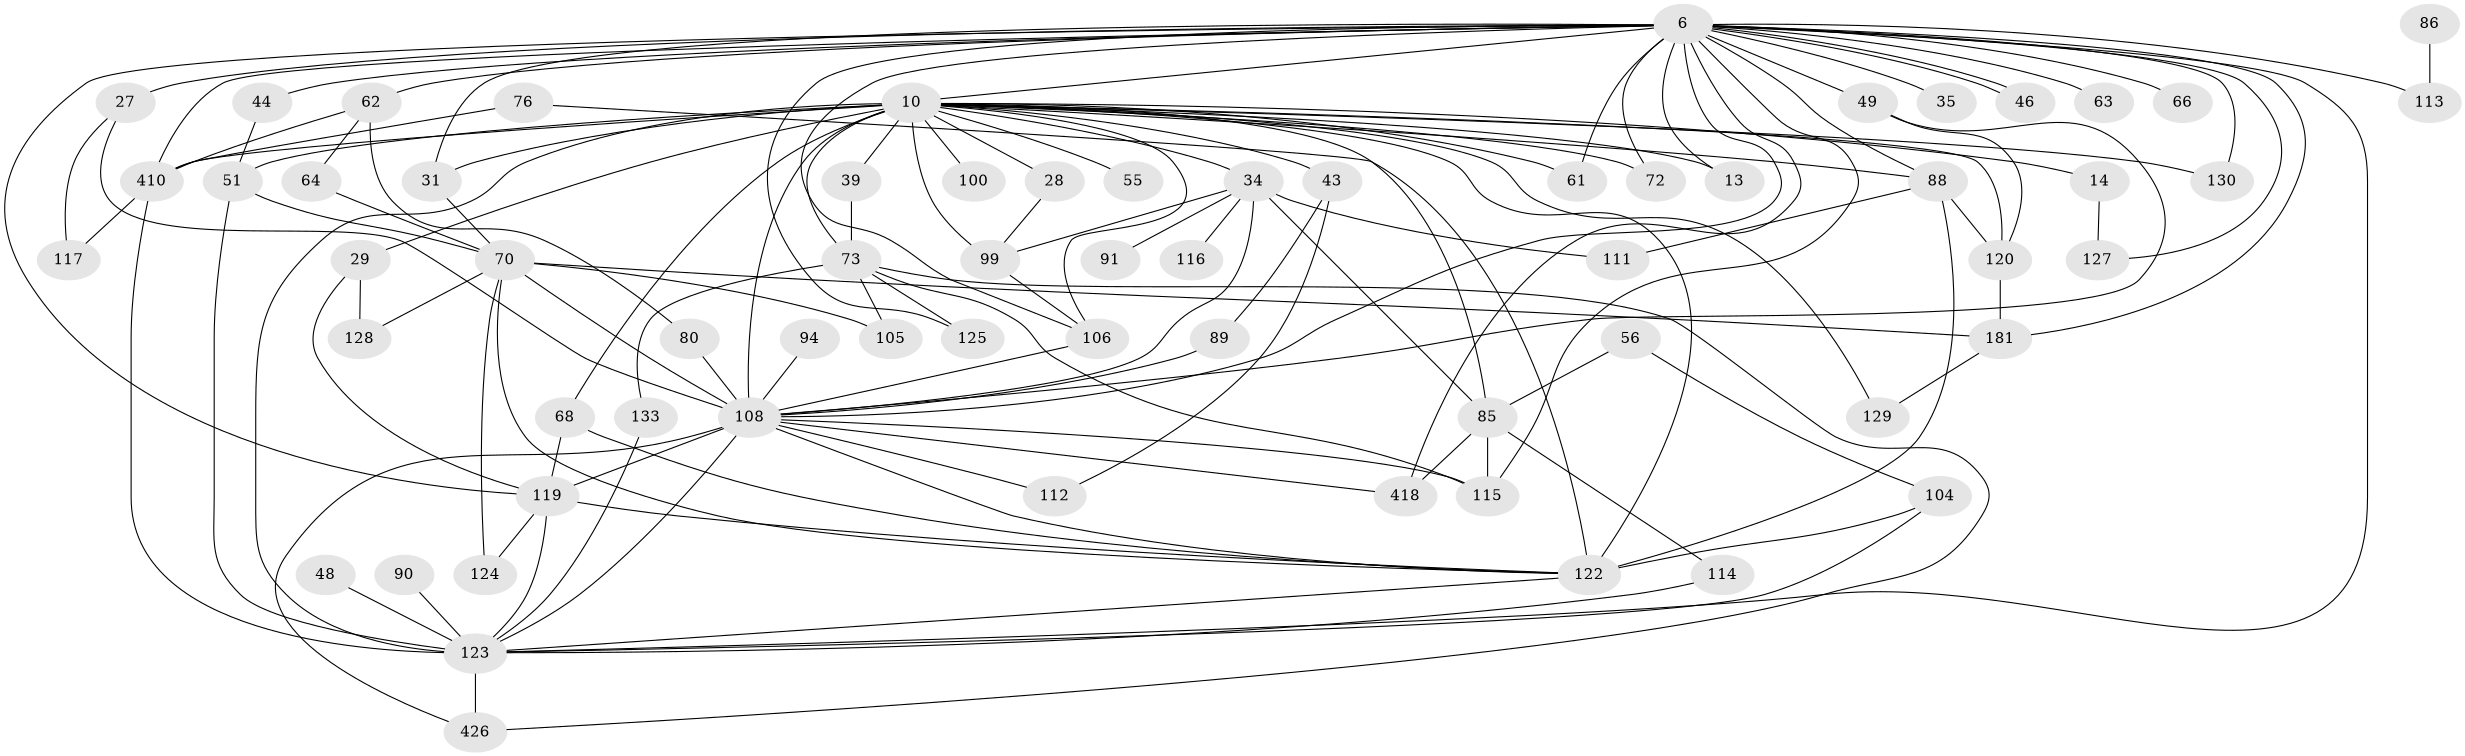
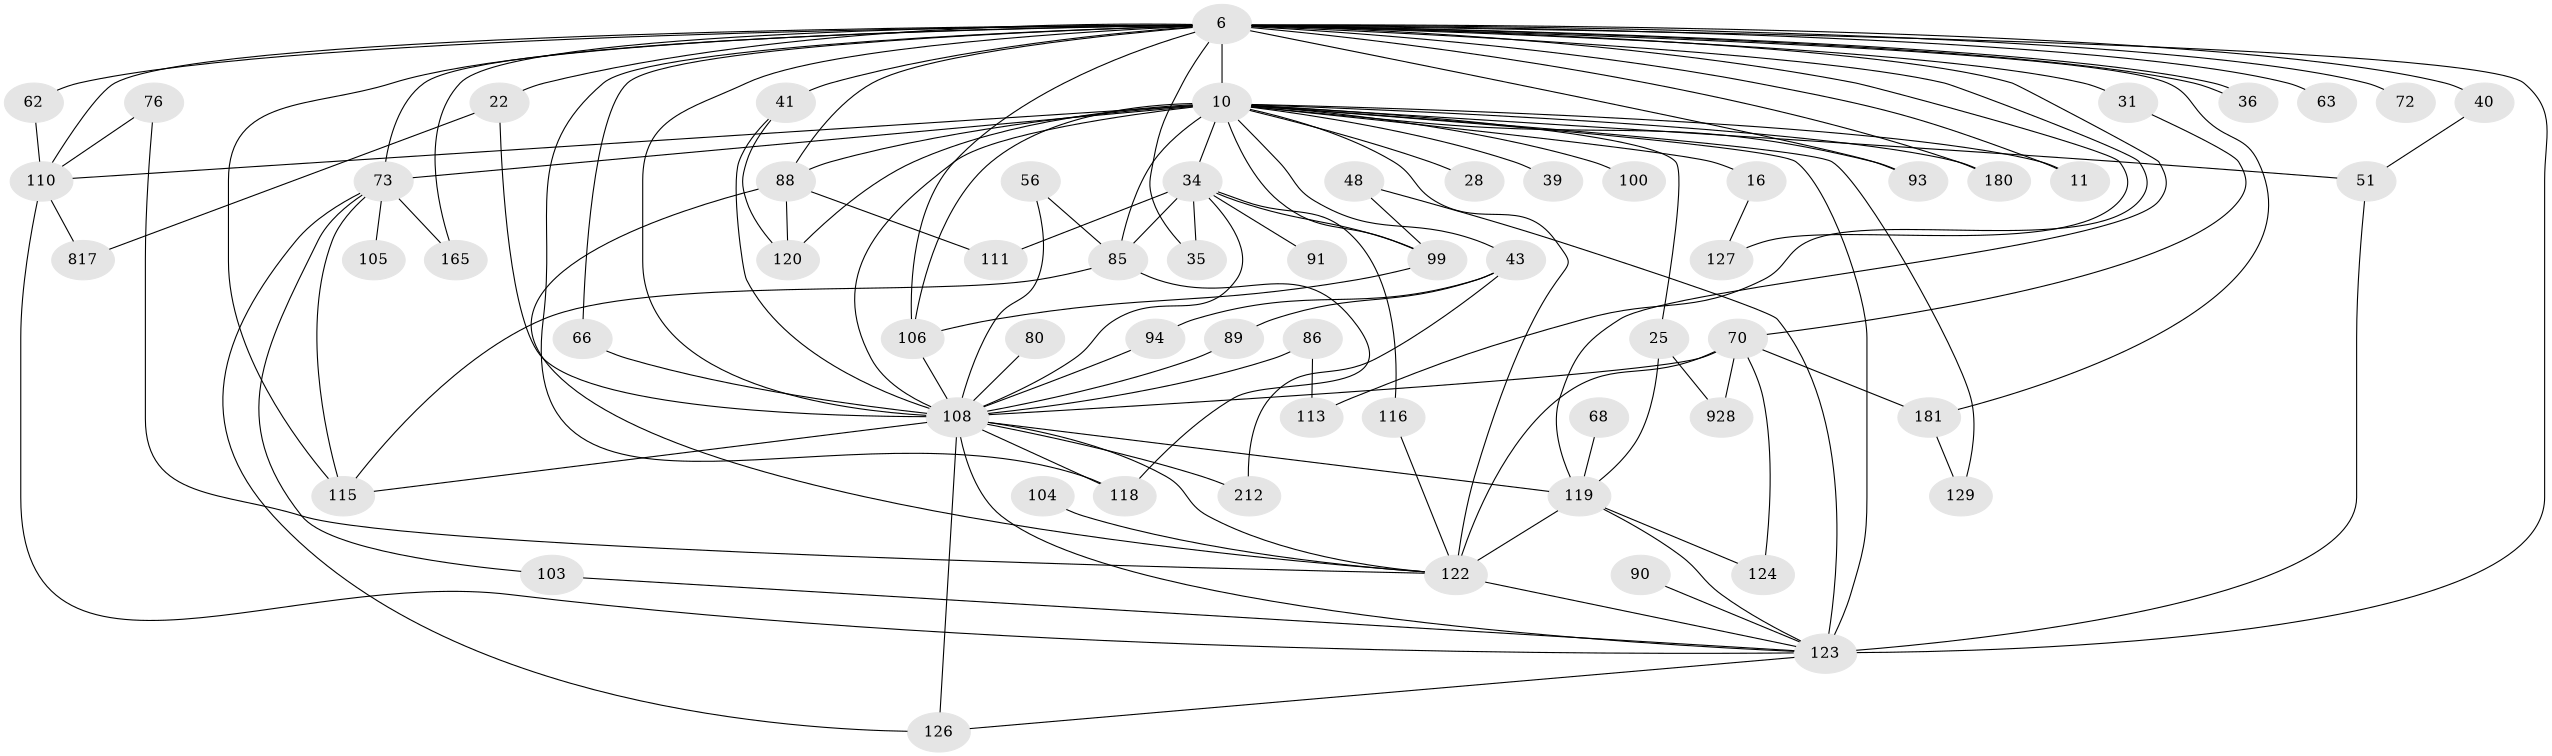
  graph {
    node [color=gray90 style=filled]
    6 [super="+2"]
    10 [super="+1+9"]
-   27 [super="+26"]
+   27 [super="+26" label=22]
    31
    35
-   40 [label=44]
-   41 [super="+32+13" label=49]
-   46
-   61
+   40
+   41 [super="+32+13"]
+   46 [label=36]
+   61 [label=11]
    62 [super="+54"]
    63
    66
    72
    73 [super="+37+69"]
    88 [super="+30+36+58"]
-   93 [label=13]
+   93
    106 [super="+52+75"]
    108 [super="+97"]
    113
    115 [super="+53"]
-   118 [super="+109" label=418]
+   118 [super="+109"]
    119 [super="+95+107"]
    n23 [label=181 super="+71"]
    123 [super="+7"]
-   125
+   125 [label=165]
    127
-   130
-   110 [super="+16+74" label=410]
+   130 [label=180]
+   110 [super="+16+74"]
    43 [super="+38"]
-   14
+   14 [label=16]
    28
-   29
+   29 [label=25]
    34 [super="+25"]
    39
    51 [super="+15"]
-   55
    68
    85 [super="+78+19"]
    99 [super="+45+87"]
    100
    120 [super="+60+98"]
    122 [super="+96+18+102"]
    129
-   117
+   117 [label=817]
    70 [super="+42+44+67"]
    89
    94
-   112
-   64
+   112 [label=212]
    80
    105
-   103 [label=133]
-   126 [super="+79" label=426]
+   103
+   126 [super="+79"]
    111
    124
-   128
+   128 [label=928]
    91 [super="+77"]
    116
-   114
    48
    56
    76 [super="+57"]
    86
    90
    104
    6 -- 10 [weight=8]
    6 -- 27 [weight=2]
    6 -- 31
    6 -- 35
    6 -- 40
    6 -- 41 [weight=3]
    6 -- 46
    6 -- 46
    6 -- 61
    6 -- 62 [weight=2]
    6 -- 63 [weight=2]
    6 -- 66
    6 -- 72
-   39 -- 73
+   6 -- 73
    6 -- 88 [weight=3]
    6 -- 93
    6 -- 106 [weight=3]
    6 -- 108 [weight=4]
    6 -- 113
    6 -- 115
    6 -- 118
    6 -- 119 [weight=2]
    6 -- n23
    6 -- 123 [weight=4]
    6 -- 125
    6 -- 127
    6 -- 130
    6 -- 110
-   10 -- 31
    10 -- 61
-   10 -- 72
    10 -- 73 [weight=5]
    10 -- 88 [weight=2]
    10 -- 93
    10 -- 106
    10 -- 108 [weight=11]
    10 -- 123 [weight=9]
    10 -- 130
    10 -- 110 [weight=3]
    10 -- 43 [weight=2]
    10 -- 14 [weight=2]
    10 -- 28 [weight=2]
    10 -- 29 [weight=2]
    10 -- 34
    10 -- 39 [weight=2]
    10 -- 51 [weight=2]
-   10 -- 55
-   10 -- 68
    10 -- 85 [weight=3]
    10 -- 99 [weight=2]
    10 -- 100 [weight=2]
    10 -- 120 [weight=3]
    10 -- 122 [weight=5]
    10 -- 129
    27 -- 108
    27 -- 117
    31 -- 70
    40 -- 51
    41 -- 108
    41 -- 120
    62 -- 110
-   62 -- 64
-   62 -- 80
+   66 -- 108
    73 -- 115
    73 -- 125
    73 -- 105
    73 -- 103
    73 -- 126
    88 -- 120
    88 -- 122
    88 -- 111
    106 -- 108 [weight=2]
    108 -- 115
    108 -- 118
    108 -- 119 [weight=3]
    108 -- 123 [weight=4]
    108 -- 122 [weight=2]
    108 -- 112
    108 -- 126
    119 -- 123 [weight=3]
    119 -- 122
    119 -- 124
    n23 -- 129
    123 -- 126
    110 -- 123 [weight=2]
    110 -- 117
    43 -- 89
+   43 -- 94
    43 -- 112
    14 -- 127
    29 -- 119
    29 -- 128
+   34 -- 35
    34 -- 108 [weight=2]
    34 -- 85
    34 -- 99
    34 -- 111
    34 -- 91 [weight=3]
    34 -- 116
    51 -- 123
-   51 -- 70
    68 -- 119
    85 -- 115
    85 -- 118
-   85 -- 114
    99 -- 106
-   120 -- n23
    122 -- 123
    70 -- 108 [weight=3]
    70 -- n23
    70 -- 122
-   70 -- 105
    70 -- 124
    70 -- 128
    89 -- 108
    94 -- 108
-   64 -- 70
    80 -- 108
    103 -- 123
-   68 -- 122
-   114 -- 123
+   116 -- 122
    48 -- 123
-   28 -- 99
-   56 -- 104
+   48 -- 99
+   56 -- 108
    56 -- 85
    76 -- 110
    76 -- 122 [weight=2]
+   86 -- 108 [weight=2]
    86 -- 113
    90 -- 123 [weight=2]
-   104 -- 123
    104 -- 122
  }
